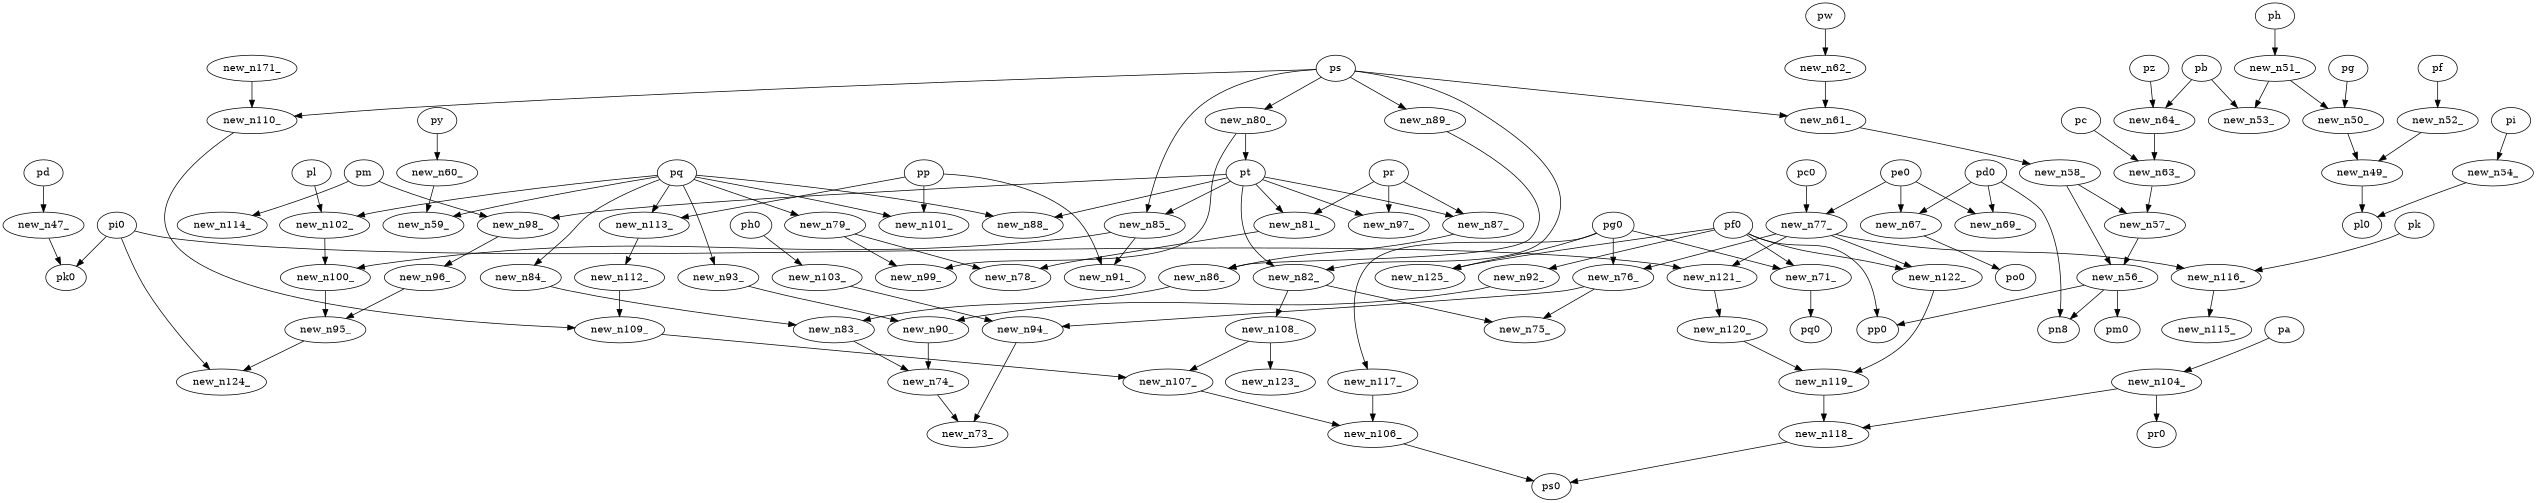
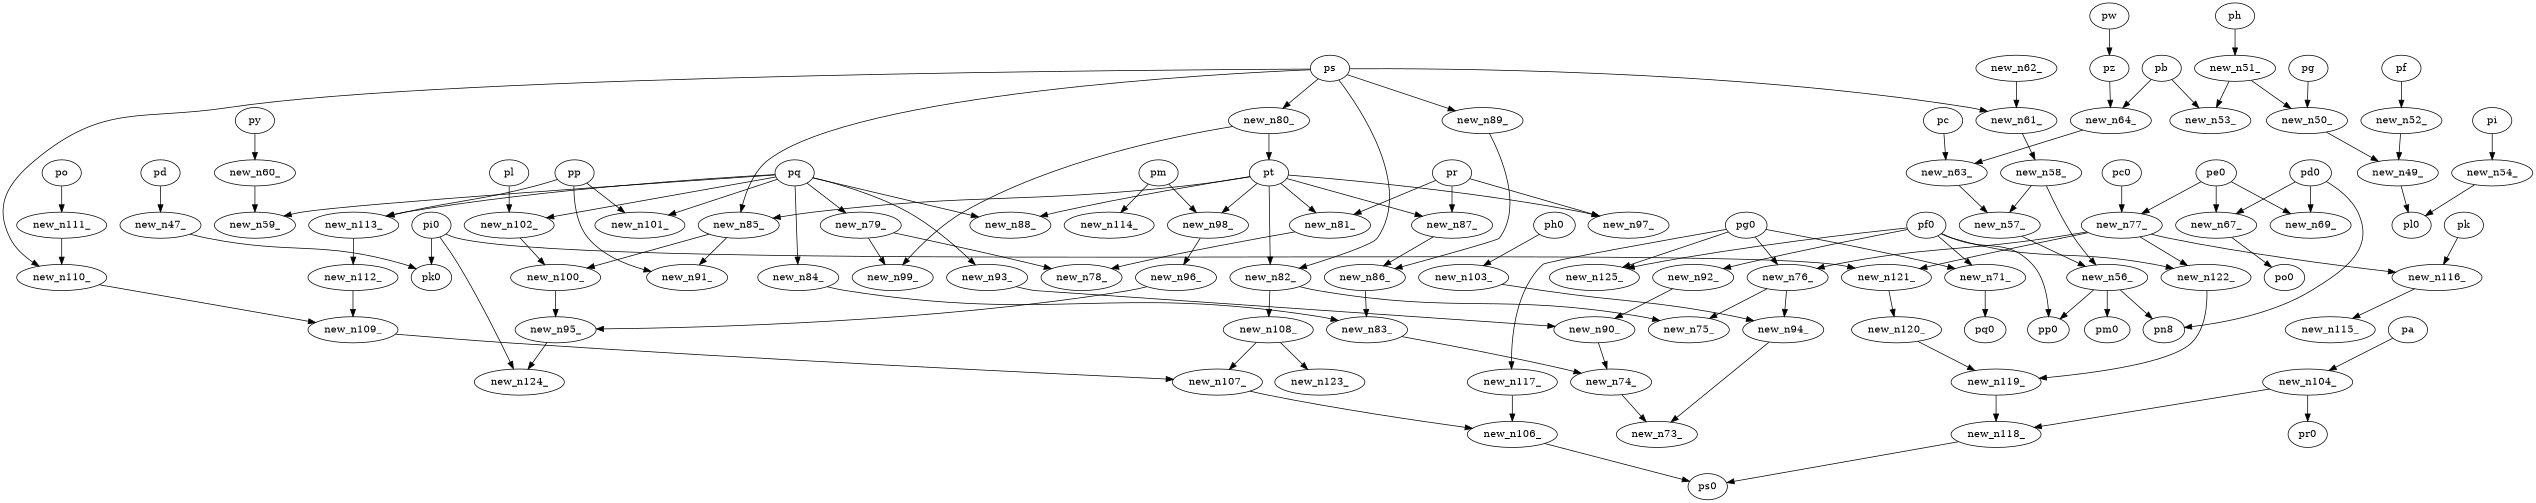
  digraph {
    pi0
    pk0
    new_n121_
    new_n124_
    new_n120_
    new_n47_
    pd
    new_n49_
    pl0
    new_n54_
    new_n52_
    new_n50_
    pg
    new_n51_
    new_n53_
    ph
    pf
    pb
    new_n64_
    new_n63_
    pi
    new_n56_
    pm0
    n24 [label=pn8]
    pp0
    new_n58_
    new_n57_
    new_n61_
    pq
    new_n59_
    new_n79_
    new_n84_
    new_n88_
    new_n93_
    new_n102_
    new_n101_
    new_n113_
    new_n78_
    new_n99_
    new_n83_
    new_n90_
    new_n100_
    new_n112_
    new_n60_
    py
    ps
    new_n82_
    new_n80_
    new_n85_
    new_n89_
    new_n110_
    new_n75_
    new_n108_
    pt
    new_n91_
    new_n86_
    new_n109_
    new_n62_
    pw
    pc
    pz
    pd0
    new_n67_
    new_n69_
    po0
    pe0
    new_n77_
    new_n122_
    new_n76_
    new_n116_
    pf0
    new_n71_
    new_n92_
    new_n125_
    pq0
    new_n119_
    pg0
    new_n117_
    new_n94_
    new_n106_
    new_n104_
    pr0
    new_n118_
    ps0
    new_n74_
    new_n73_
    new_n107_
    new_n123_
    new_n115_
    pc0
    new_n81_
    new_n87_
    new_n98_
    new_n97_
    new_n96_
    pr
    new_n95_
    pp
    new_n103_
    pm
    new_n114_
    pl
    ph0
    pa
-   new_n111_ [label=new_n171_]
+   new_n111_
+   po
    pk
    pi0 -> pk0
    pi0 -> new_n121_
    pi0 -> new_n124_
    new_n121_ -> new_n120_
    new_n120_ -> new_n119_
    new_n47_ -> pk0
    pd -> new_n47_
    new_n49_ -> pl0
    new_n54_ -> pl0
    new_n52_ -> new_n49_
    new_n50_ -> new_n49_
    pg -> new_n50_
    new_n51_ -> new_n50_
    new_n51_ -> new_n53_
    ph -> new_n51_
    pf -> new_n52_
    pb -> new_n53_
    pb -> new_n64_
    new_n64_ -> new_n63_
    new_n63_ -> new_n57_
    pi -> new_n54_
    new_n56_ -> pm0
    new_n56_ -> n24
    new_n56_ -> pp0
    new_n58_ -> new_n56_
    new_n58_ -> new_n57_
    new_n57_ -> new_n56_
    new_n61_ -> new_n58_
    pq -> new_n59_
    pq -> new_n79_
    pq -> new_n84_
    pq -> new_n88_
    pq -> new_n93_
    pq -> new_n102_
    pq -> new_n101_
    pq -> new_n113_
    new_n79_ -> new_n78_
    new_n79_ -> new_n99_
    new_n84_ -> new_n83_
    new_n93_ -> new_n90_
    new_n102_ -> new_n100_
    new_n113_ -> new_n112_
    new_n83_ -> new_n74_
    new_n90_ -> new_n74_
    new_n100_ -> new_n95_
    new_n112_ -> new_n109_
    new_n60_ -> new_n59_
    py -> new_n60_
    ps -> new_n61_
    ps -> new_n82_
    ps -> new_n80_
    ps -> new_n85_
    ps -> new_n89_
    ps -> new_n110_
    new_n82_ -> new_n75_
    new_n82_ -> new_n108_
    new_n80_ -> new_n99_
    new_n80_ -> pt
    new_n85_ -> new_n100_
    new_n85_ -> new_n91_
    new_n89_ -> new_n86_
    new_n110_ -> new_n109_
    new_n108_ -> new_n107_
    new_n108_ -> new_n123_
    pt -> new_n88_
    pt -> new_n82_
    pt -> new_n85_
    pt -> new_n81_
    pt -> new_n87_
    pt -> new_n98_
    pt -> new_n97_
    new_n86_ -> new_n83_
    new_n109_ -> new_n107_
    new_n62_ -> new_n61_
-   pw -> new_n62_
+   pw -> pz
    pc -> new_n63_
    pz -> new_n64_
    pd0 -> n24
    pd0 -> new_n67_
    pd0 -> new_n69_
    new_n67_ -> po0
    pe0 -> new_n67_
    pe0 -> new_n69_
    pe0 -> new_n77_
    new_n77_ -> new_n121_
    new_n77_ -> new_n122_
    new_n77_ -> new_n76_
    new_n77_ -> new_n116_
    new_n122_ -> new_n119_
    new_n76_ -> new_n75_
    new_n76_ -> new_n94_
    new_n116_ -> new_n115_
    pf0 -> pp0
    pf0 -> new_n122_
    pf0 -> new_n71_
    pf0 -> new_n92_
    pf0 -> new_n125_
    new_n71_ -> pq0
    new_n92_ -> new_n90_
    new_n119_ -> new_n118_
    pg0 -> new_n76_
    pg0 -> new_n71_
    pg0 -> new_n125_
    pg0 -> new_n117_
    new_n117_ -> new_n106_
    new_n94_ -> new_n73_
    new_n106_ -> ps0
    new_n104_ -> pr0
    new_n104_ -> new_n118_
    new_n118_ -> ps0
    new_n74_ -> new_n73_
    new_n107_ -> new_n106_
    pc0 -> new_n77_
    new_n81_ -> new_n78_
    new_n87_ -> new_n86_
    new_n98_ -> new_n96_
    new_n96_ -> new_n95_
    pr -> new_n81_
    pr -> new_n87_
    pr -> new_n97_
    new_n95_ -> new_n124_
    pp -> new_n101_
    pp -> new_n113_
    pp -> new_n91_
    new_n103_ -> new_n94_
    pm -> new_n98_
    pm -> new_n114_
    pl -> new_n102_
    ph0 -> new_n103_
    pa -> new_n104_
    new_n111_ -> new_n110_
+   po -> new_n111_
    pk -> new_n116_
  }
